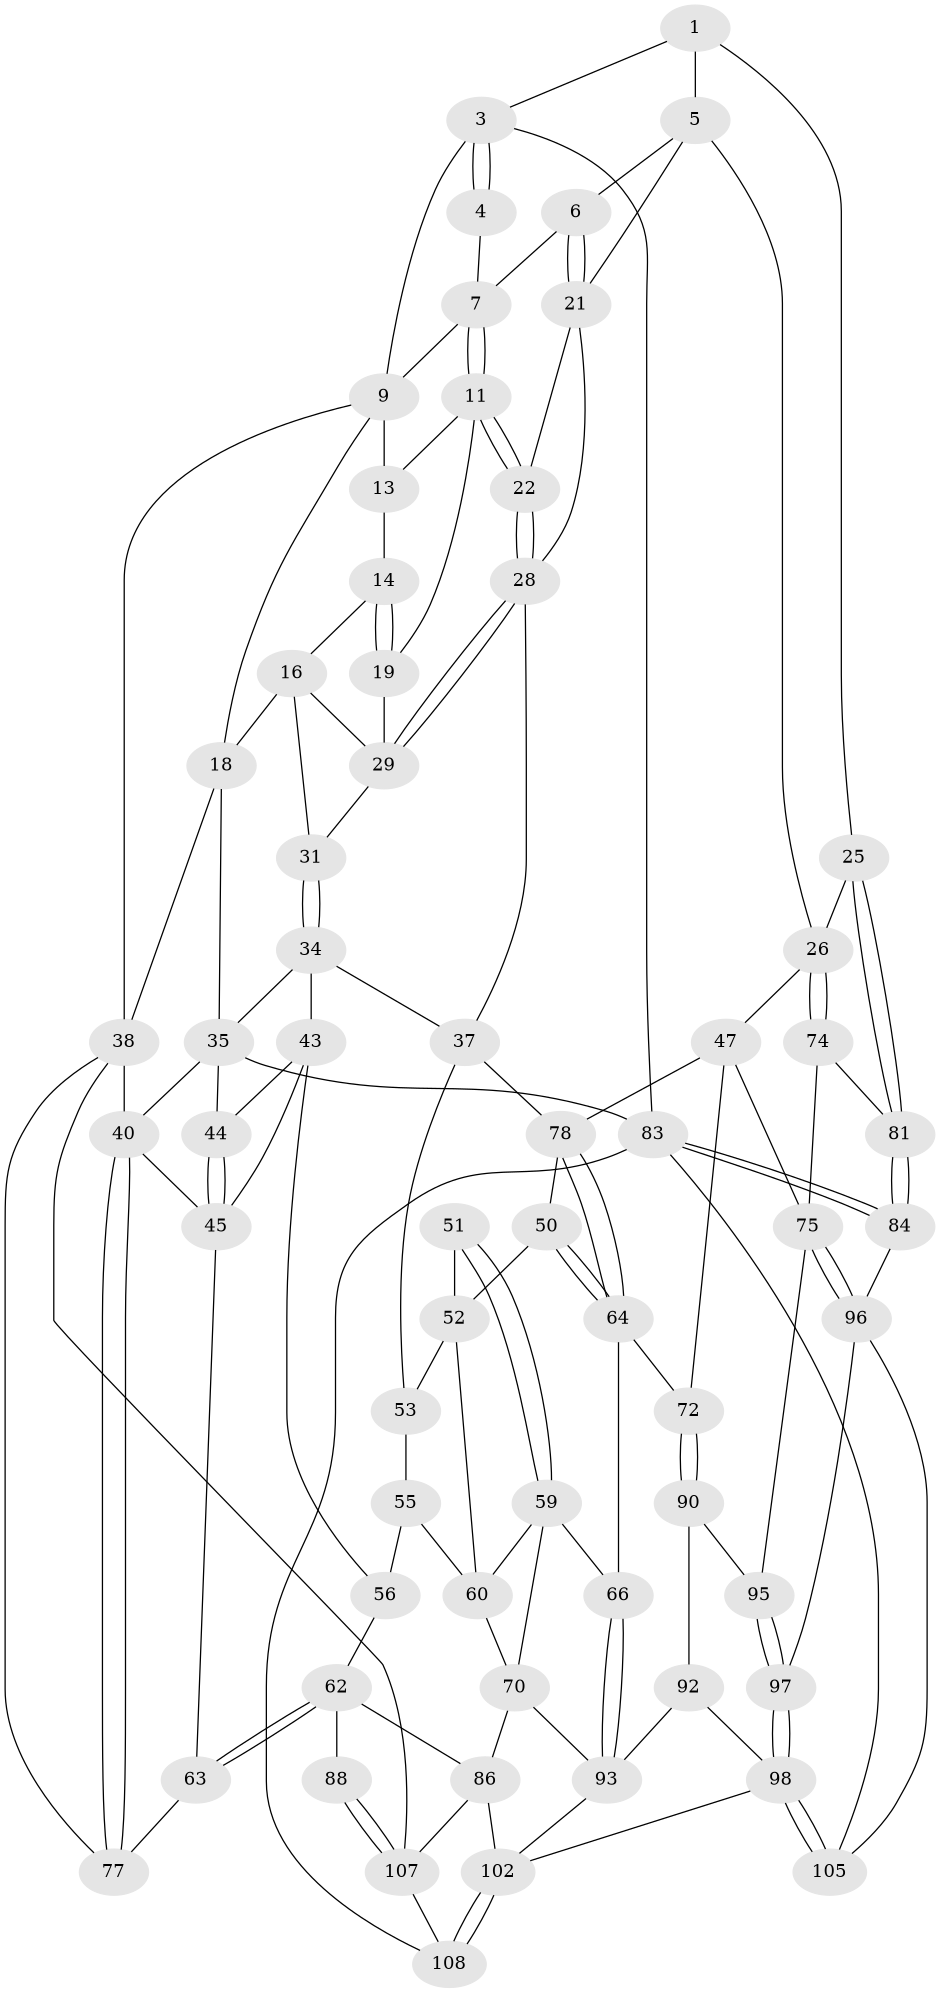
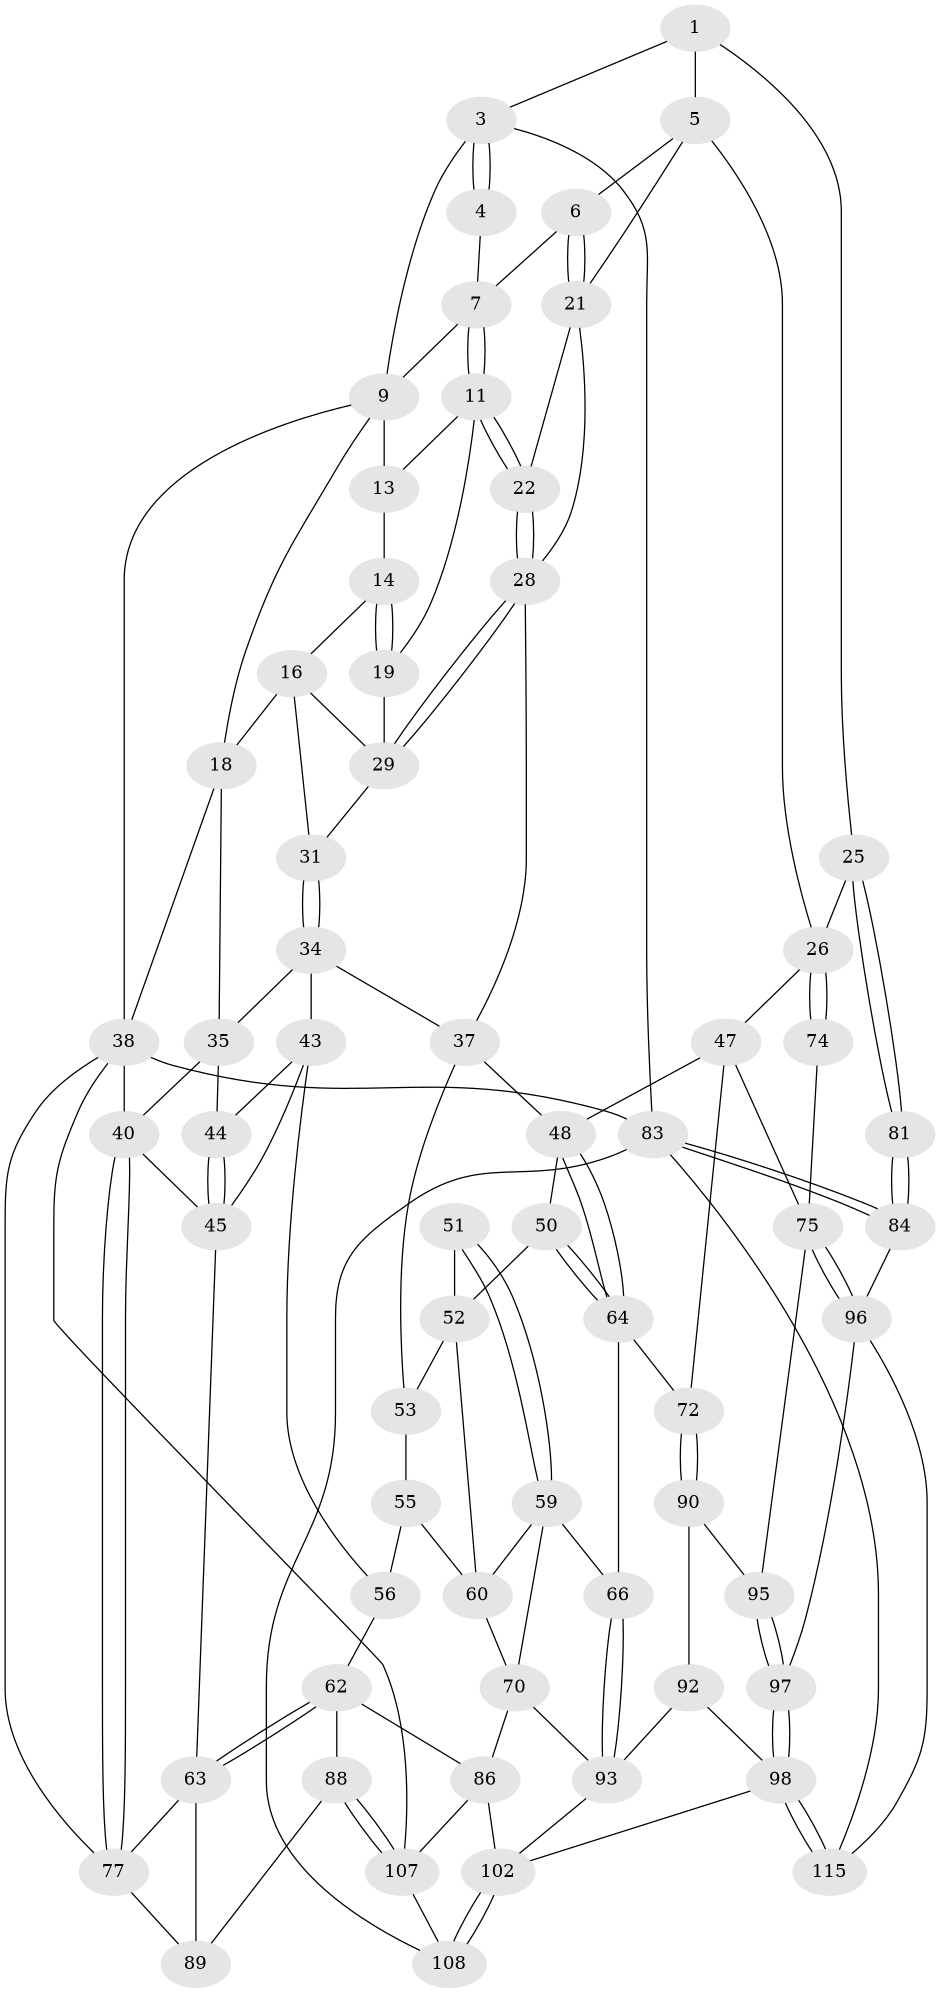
  graph {
    fontname="DejaVu Serif"
    node [color=gray90 fontname="DejaVu Serif" style=filled]
    edge [fontname="DejaVu Serif"]
    1 [super="+2"]
    3
    5 [super="+23"]
    25
    4
    9 [super="+10"]
    83 [super="+106"]
    6
    21 [super="+24"]
    26 [super="+27"]
    81 [super="+82"]
    7 [super="+8"]
    13
    18 [super="+33"]
    n15 [label=38 super="+79"]
    84 [super="+100"]
-   105
+   105 [label=115]
    108
    11 [super="+12"]
    22
    28 [super="+36"]
    47 [super="+71"]
    74
    19 [super="+20"]
    14 [super="+15"]
    35 [super="+42"]
    40 [super="+41"]
    77 [super="+78"]
    107 [super="+109"]
    29 [super="+30"]
    16 [super="+17"]
    31
    34 [super="+39"]
    44
    37 [super="+38"]
-   48 [super="+49" label=78]
+   48 [super="+49"]
    72 [super="+73"]
    75 [super="+76"]
    53 [super="+54"]
    43 [super="+57"]
    45 [super="+46"]
+   89
    56 [super="+61"]
    50
    64 [super="+65"]
    55 [super="+68"]
    63 [super="+80"]
    62 [super="+87"]
    90 [super="+91"]
    95
    96 [super="+101"]
    52 [super="+58"]
    66
    51
    59 [super="+67"]
    60 [super="+69"]
    70 [super="+85"]
    86 [super="+104"]
    88
    93 [super="+94"]
    102 [super="+103"]
    92
    97
    98 [super="+99"]
    1 -- 3
    1 -- 5
    1 -- 25
    3 -- 4
    3 -- 4
    3 -- 9
    3 -- 83
    5 -- 6
    5 -- 21
    5 -- 26
    25 -- 26
    25 -- 81
    25 -- 81
    4 -- 7
    9 -- 13
    9 -- 18
    9 -- n15
    83 -- 84
    83 -- 84
    83 -- 105
    83 -- 108
    6 -- 21
    6 -- 21
    6 -- 7
    21 -- 22
    21 -- 28
    26 -- 47
    26 -- 74
    26 -- 74
    81 -- 84 [weight=2]
    81 -- 84
    7 -- 9
    7 -- 11
    7 -- 11
    13 -- 14
    18 -- n15
    18 -- 35
-   35 -- 83
+   n15 -- 83
    n15 -- 40
    n15 -- 77
    n15 -- 107
    84 -- 96
    11 -- 13
    11 -- 22
    11 -- 22
    11 -- 19
    22 -- 28
    22 -- 28
    28 -- 29
    28 -- 29
    28 -- 37
    47 -- 48
    47 -- 72
    47 -- 75
-   74 -- 81
    74 -- 75
    19 -- 29
    14 -- 19 [weight=2]
    14 -- 19
    14 -- 16
    35 -- 40
    35 -- 44
    40 -- 77
    40 -- 77
    40 -- 45
+   77 -- 89
    107 -- 108
    29 -- 31
    16 -- 18
    16 -- 29
    16 -- 31
    31 -- 34
    31 -- 34
    34 -- 35
    34 -- 37
    34 -- 43
    44 -- 45
    44 -- 45
    37 -- 48
    37 -- 53
    48 -- 50
    48 -- 64
    48 -- 64
    72 -- 90 [weight=2]
    72 -- 90
    75 -- 95
    75 -- 96
    75 -- 96
    53 -- 55
    43 -- 44
    43 -- 45
    43 -- 56
    45 -- 63
    56 -- 62
    50 -- 64
    50 -- 64
    50 -- 52
    64 -- 72
    64 -- 66
    55 -- 56 [weight=2]
    55 -- 60
    63 -- 77
+   63 -- 89
    62 -- 63
    62 -- 63
    62 -- 86
    62 -- 88
    90 -- 95
    90 -- 92
    95 -- 97
    95 -- 97
    96 -- 105
    96 -- 97
    52 -- 53 [weight=2]
    52 -- 60
    66 -- 93
    66 -- 93
    51 -- 52
    51 -- 59
    51 -- 59
    59 -- 66
    59 -- 60
    59 -- 70
    60 -- 70
    70 -- 86
    70 -- 93
    86 -- 107
    86 -- 102
    88 -- 107
    88 -- 107
+   88 -- 89
    93 -- 102
    102 -- 108
    102 -- 108
    92 -- 93
    92 -- 98
    97 -- 98
    97 -- 98
    98 -- 105
    98 -- 105
    98 -- 102
  }
